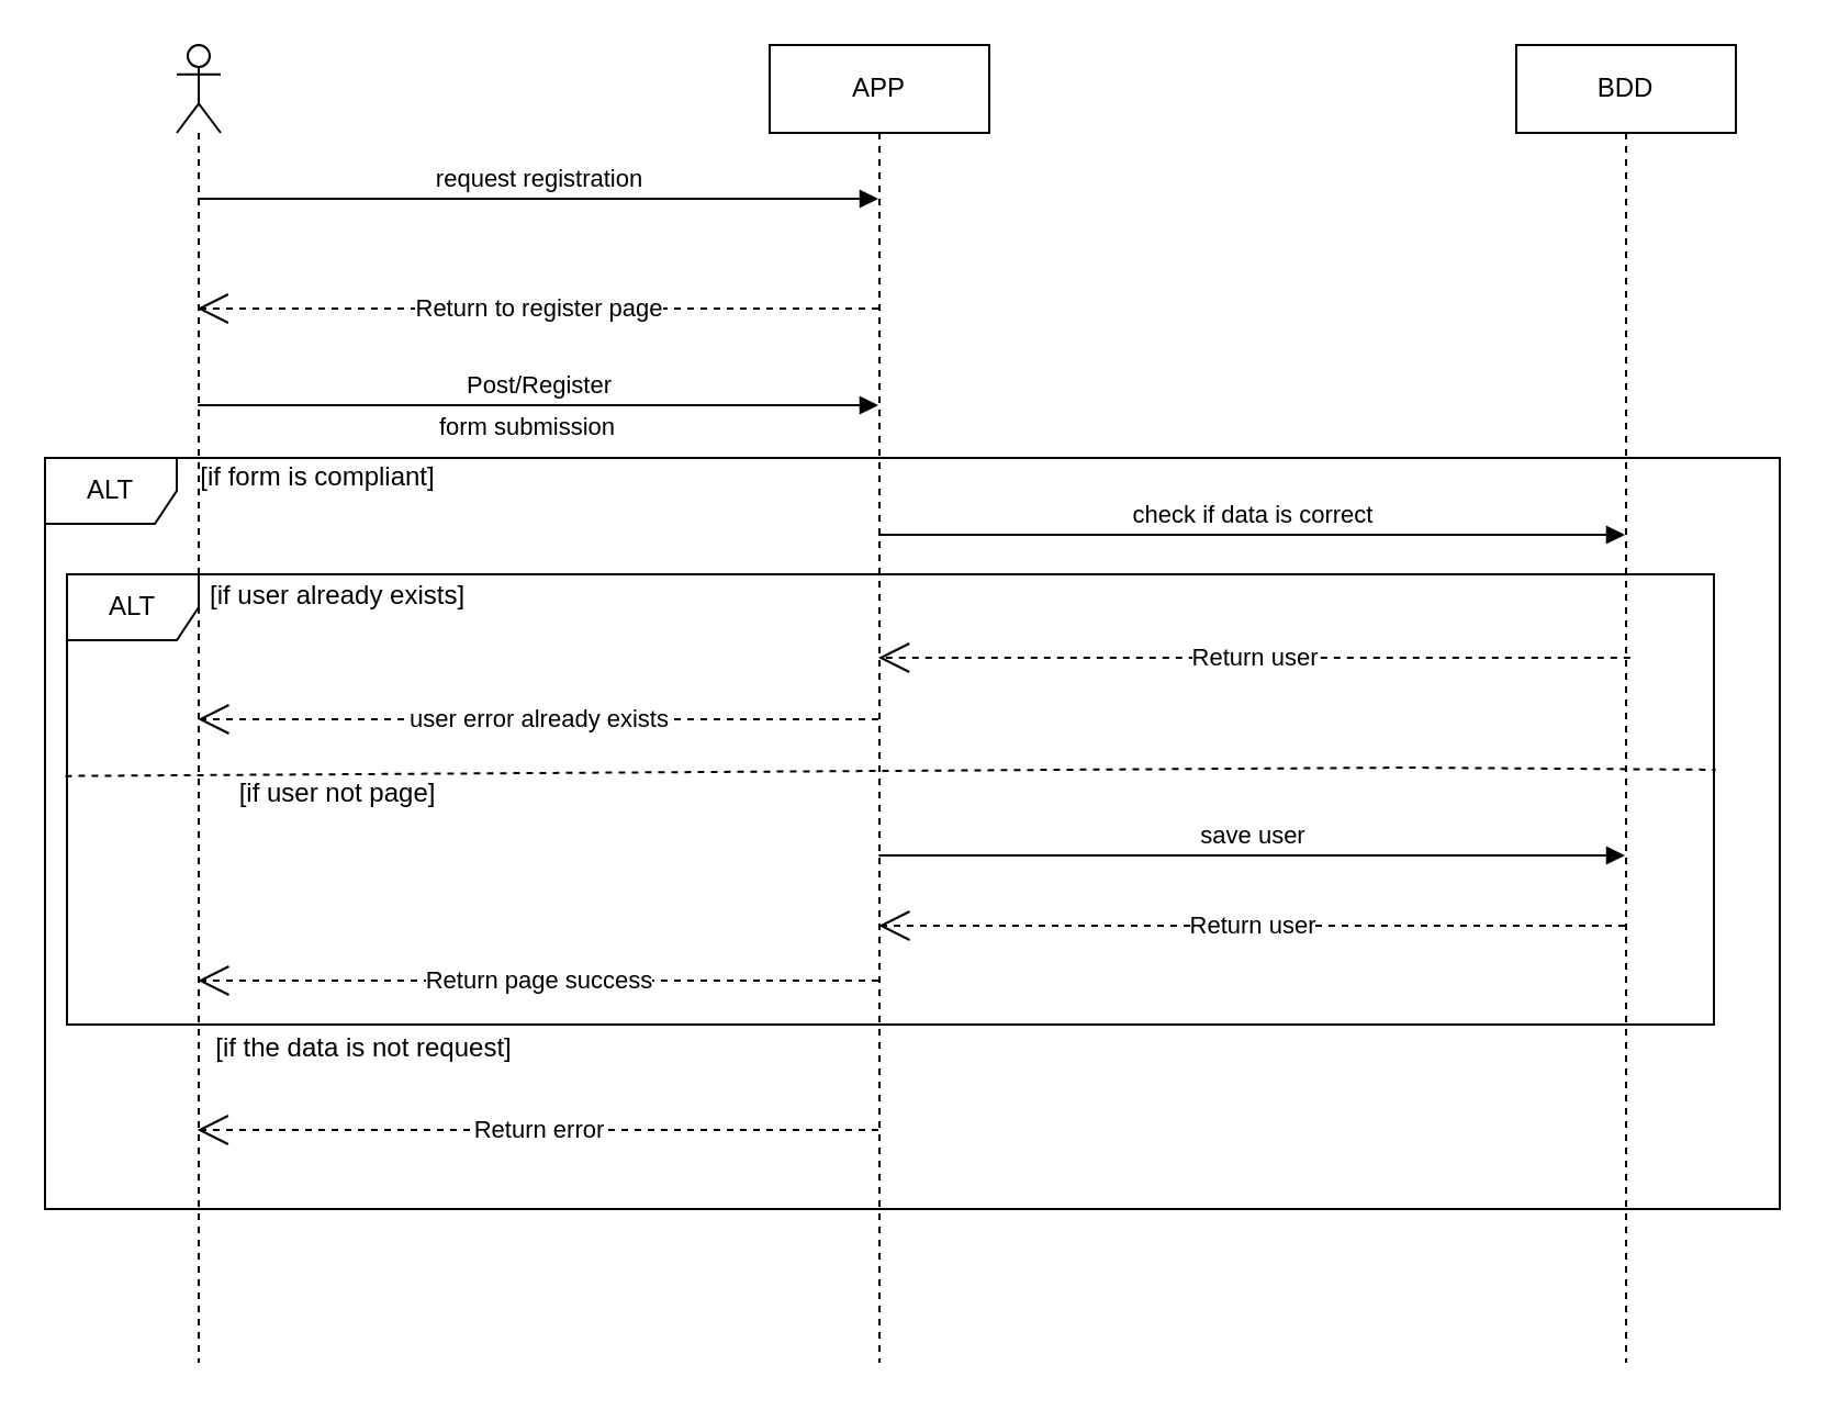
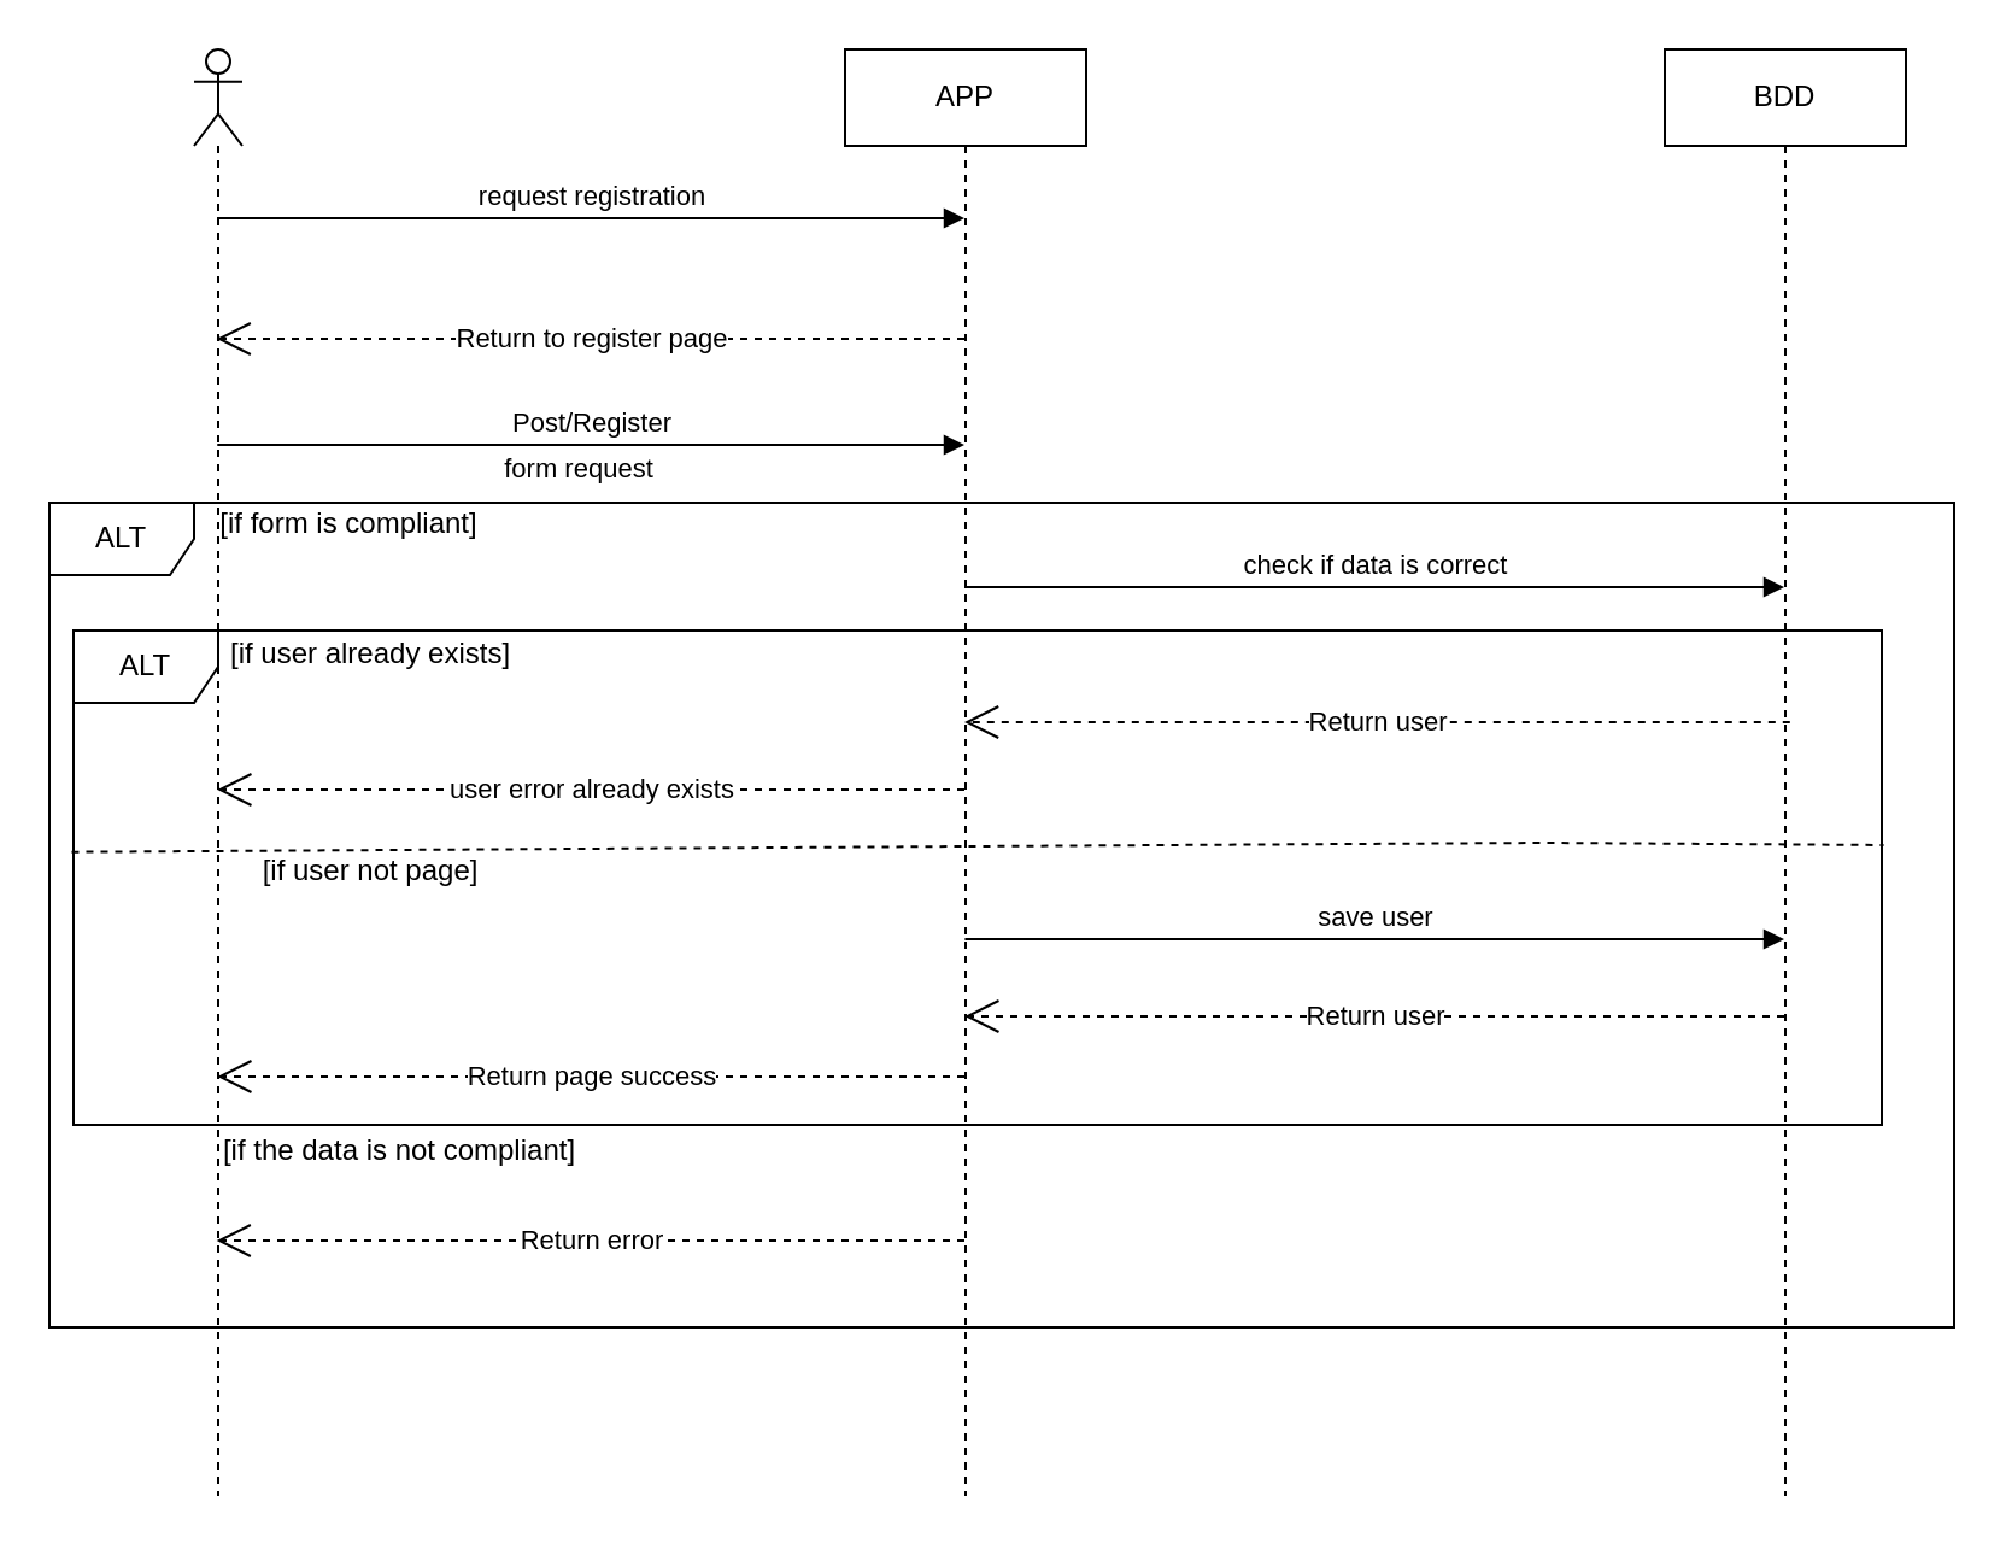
  <mxCell id="0" />
  <mxCell id="1" parent="0" />
  <mxCell id="2" value="APP" style="shape=umlLifeline;perimeter=lifelinePerimeter;whiteSpace=wrap;html=1;container=1;dropTarget=0;collapsible=0;recursiveResize=0;outlineConnect=0;portConstraint=eastwest;newEdgeStyle={&quot;curved&quot;:0,&quot;rounded&quot;:0};" parent="1" vertex="1"><mxGeometry x="350" y="20" width="100" height="600" as="geometry" /></mxCell>
  <mxCell id="3" value="BDD" style="shape=umlLifeline;perimeter=lifelinePerimeter;whiteSpace=wrap;html=1;container=1;dropTarget=0;collapsible=0;recursiveResize=0;outlineConnect=0;portConstraint=eastwest;newEdgeStyle={&quot;curved&quot;:0,&quot;rounded&quot;:0};" parent="1" vertex="1"><mxGeometry x="690" y="20" width="100" height="600" as="geometry" /></mxCell>
  <mxCell id="4" value="" style="shape=umlLifeline;perimeter=lifelinePerimeter;whiteSpace=wrap;html=1;container=1;dropTarget=0;collapsible=0;recursiveResize=0;outlineConnect=0;portConstraint=eastwest;newEdgeStyle={&quot;curved&quot;:0,&quot;rounded&quot;:0};participant=umlActor;" parent="1" vertex="1"><mxGeometry x="80" y="20" width="20" height="600" as="geometry" /></mxCell>
  <mxCell id="5" value="request registration" style="html=1;verticalAlign=bottom;endArrow=block;curved=0;rounded=0;" parent="1" source="4" target="2" edge="1"><mxGeometry width="80" relative="1" as="geometry"><mxPoint x="360" y="140" as="sourcePoint" /><mxPoint x="440" y="140" as="targetPoint" /><Array as="points"><mxPoint x="240" y="90" /></Array></mxGeometry></mxCell>
  <mxCell id="6" value="Return to register page" style="endArrow=open;endSize=12;dashed=1;html=1;rounded=0;" parent="1" edge="1"><mxGeometry width="160" relative="1" as="geometry"><mxPoint x="399.5" y="140" as="sourcePoint" /><mxPoint x="89.324" y="140" as="targetPoint" /></mxGeometry></mxCell>
  <mxCell id="7" value="Post/Register" style="html=1;verticalAlign=bottom;endArrow=block;curved=0;rounded=0;" parent="1" edge="1"><mxGeometry width="80" relative="1" as="geometry"><mxPoint x="89.63" y="184" as="sourcePoint" /><mxPoint x="399.5" y="184" as="targetPoint" /><Array as="points"><mxPoint x="250" y="184" /></Array></mxGeometry></mxCell>
  <mxCell id="8" value="check if data is correct" style="html=1;verticalAlign=bottom;endArrow=block;curved=0;rounded=0;" parent="1" source="2" edge="1"><mxGeometry width="80" relative="1" as="geometry"><mxPoint x="399.324" y="243" as="sourcePoint" /><mxPoint x="739.5" y="243" as="targetPoint" /><Array as="points" /></mxGeometry></mxCell>
  <mxCell id="9" value="ALT" style="shape=umlFrame;whiteSpace=wrap;html=1;pointerEvents=0;" parent="1" vertex="1"><mxGeometry x="20" y="208" width="790" height="342" as="geometry" /></mxCell>
  <mxCell id="10" value="[if form is compliant]" style="text;html=1;align=center;verticalAlign=middle;resizable=0;points=[];autosize=1;strokeColor=none;fillColor=none;" parent="1" vertex="1"><mxGeometry x="79" y="202" width="130" height="30" as="geometry" /></mxCell>
  <mxCell id="11" value="ALT" style="shape=umlFrame;whiteSpace=wrap;html=1;pointerEvents=0;" parent="1" vertex="1"><mxGeometry x="30" y="261" width="750" height="205" as="geometry" /></mxCell>
  <mxCell id="12" value="" style="endArrow=none;dashed=1;html=1;rounded=0;exitX=-0.001;exitY=0.448;exitDx=0;exitDy=0;exitPerimeter=0;entryX=1.001;entryY=0.434;entryDx=0;entryDy=0;entryPerimeter=0;" parent="1" source="11" target="11" edge="1"><mxGeometry width="50" height="50" relative="1" as="geometry"><mxPoint x="33.75" y="351.25" as="sourcePoint" /><mxPoint x="780" y="349.25" as="targetPoint" /><Array as="points"><mxPoint x="640" y="349" /></Array></mxGeometry></mxCell>
  <mxCell id="13" value="Return error" style="endArrow=open;endSize=12;dashed=1;html=1;rounded=0;" parent="1" edge="1"><mxGeometry width="160" relative="1" as="geometry"><mxPoint x="399.5" y="514" as="sourcePoint" /><mxPoint x="89.324" y="514" as="targetPoint" /></mxGeometry></mxCell>
- <mxCell id="14" value="&lt;span style=&quot;font-size: 11px; text-wrap-mode: nowrap; background-color: rgb(255, 255, 255);&quot;&gt;form submission&lt;/span&gt;" style="text;html=1;align=center;verticalAlign=middle;whiteSpace=wrap;rounded=0;" parent="1" vertex="1"><mxGeometry x="210" y="179" width="60" height="30" as="geometry" /></mxCell>
+ <mxCell id="14" value="&lt;span style=&quot;font-size: 11px; text-wrap-mode: nowrap; background-color: rgb(255, 255, 255);&quot;&gt;form request&lt;/span&gt;" style="text;html=1;align=center;verticalAlign=middle;whiteSpace=wrap;rounded=0;" parent="1" vertex="1"><mxGeometry x="210" y="179" width="60" height="30" as="geometry" /></mxCell>
  <mxCell id="15" value="[if user already exists]" style="text;html=1;align=center;verticalAlign=middle;resizable=0;points=[];autosize=1;strokeColor=none;fillColor=none;" parent="1" vertex="1"><mxGeometry x="83" y="256" width="140" height="30" as="geometry" /></mxCell>
  <mxCell id="16" value="Return user" style="endArrow=open;endSize=12;dashed=1;html=1;rounded=0;exitX=0.519;exitY=0.315;exitDx=0;exitDy=0;exitPerimeter=0;" parent="1" edge="1"><mxGeometry width="160" relative="1" as="geometry"><mxPoint x="741.9" y="299" as="sourcePoint" /><mxPoint x="399.5" y="299" as="targetPoint" /></mxGeometry></mxCell>
  <mxCell id="17" value="user error already exists" style="endArrow=open;endSize=12;dashed=1;html=1;rounded=0;" parent="1" edge="1"><mxGeometry width="160" relative="1" as="geometry"><mxPoint x="399.5" y="327" as="sourcePoint" /><mxPoint x="89.63" y="327" as="targetPoint" /></mxGeometry></mxCell>
  <mxCell id="18" value="[if user not page]" style="text;html=1;align=center;verticalAlign=middle;resizable=0;points=[];autosize=1;strokeColor=none;fillColor=none;" parent="1" vertex="1"><mxGeometry x="93" y="346" width="120" height="30" as="geometry" /></mxCell>
  <mxCell id="19" value="save user" style="html=1;verticalAlign=bottom;endArrow=block;curved=0;rounded=0;exitX=0.497;exitY=0.415;exitDx=0;exitDy=0;exitPerimeter=0;" parent="1" edge="1"><mxGeometry width="80" relative="1" as="geometry"><mxPoint x="399.7" y="389" as="sourcePoint" /><mxPoint x="739.5" y="389" as="targetPoint" /><Array as="points" /></mxGeometry></mxCell>
  <mxCell id="20" value="Return user" style="endArrow=open;endSize=12;dashed=1;html=1;rounded=0;" parent="1" edge="1"><mxGeometry width="160" relative="1" as="geometry"><mxPoint x="739.5" y="421" as="sourcePoint" /><mxPoint x="399.63" y="421" as="targetPoint" /></mxGeometry></mxCell>
  <mxCell id="21" value="Return page success" style="endArrow=open;endSize=12;dashed=1;html=1;rounded=0;" parent="1" edge="1"><mxGeometry width="160" relative="1" as="geometry"><mxPoint x="399.5" y="446" as="sourcePoint" /><mxPoint x="89.63" y="446" as="targetPoint" /></mxGeometry></mxCell>
- <mxCell id="22" value="[if the data is not request]" style="text;html=1;align=center;verticalAlign=middle;resizable=0;points=[];autosize=1;strokeColor=none;fillColor=none;" parent="1" vertex="1"><mxGeometry x="80" y="462" width="170" height="30" as="geometry" /></mxCell>
+ <mxCell id="22" value="[if the data is not compliant]" style="text;html=1;align=center;verticalAlign=middle;resizable=0;points=[];autosize=1;strokeColor=none;fillColor=none;" parent="1" vertex="1"><mxGeometry x="80" y="462" width="170" height="30" as="geometry" /></mxCell>
